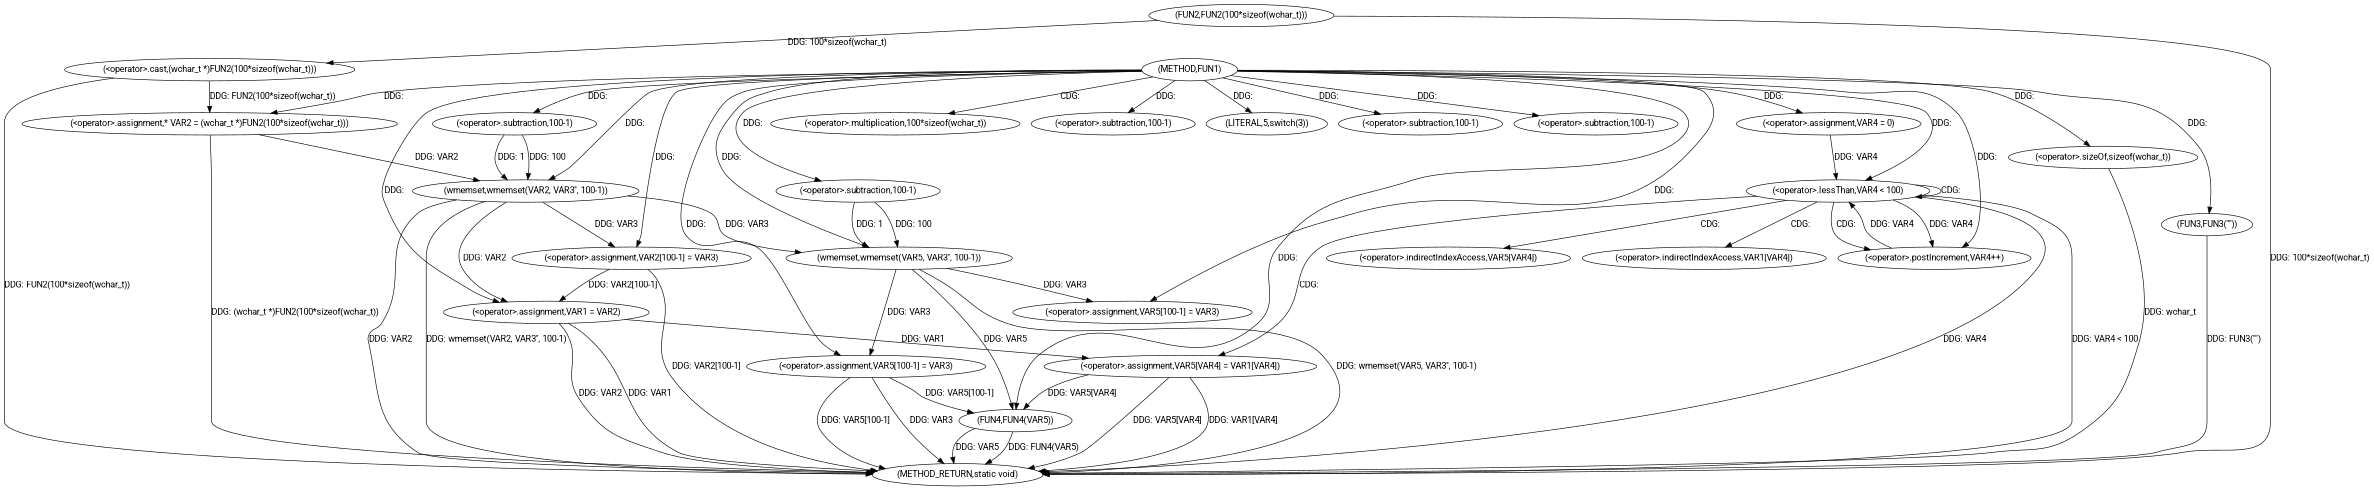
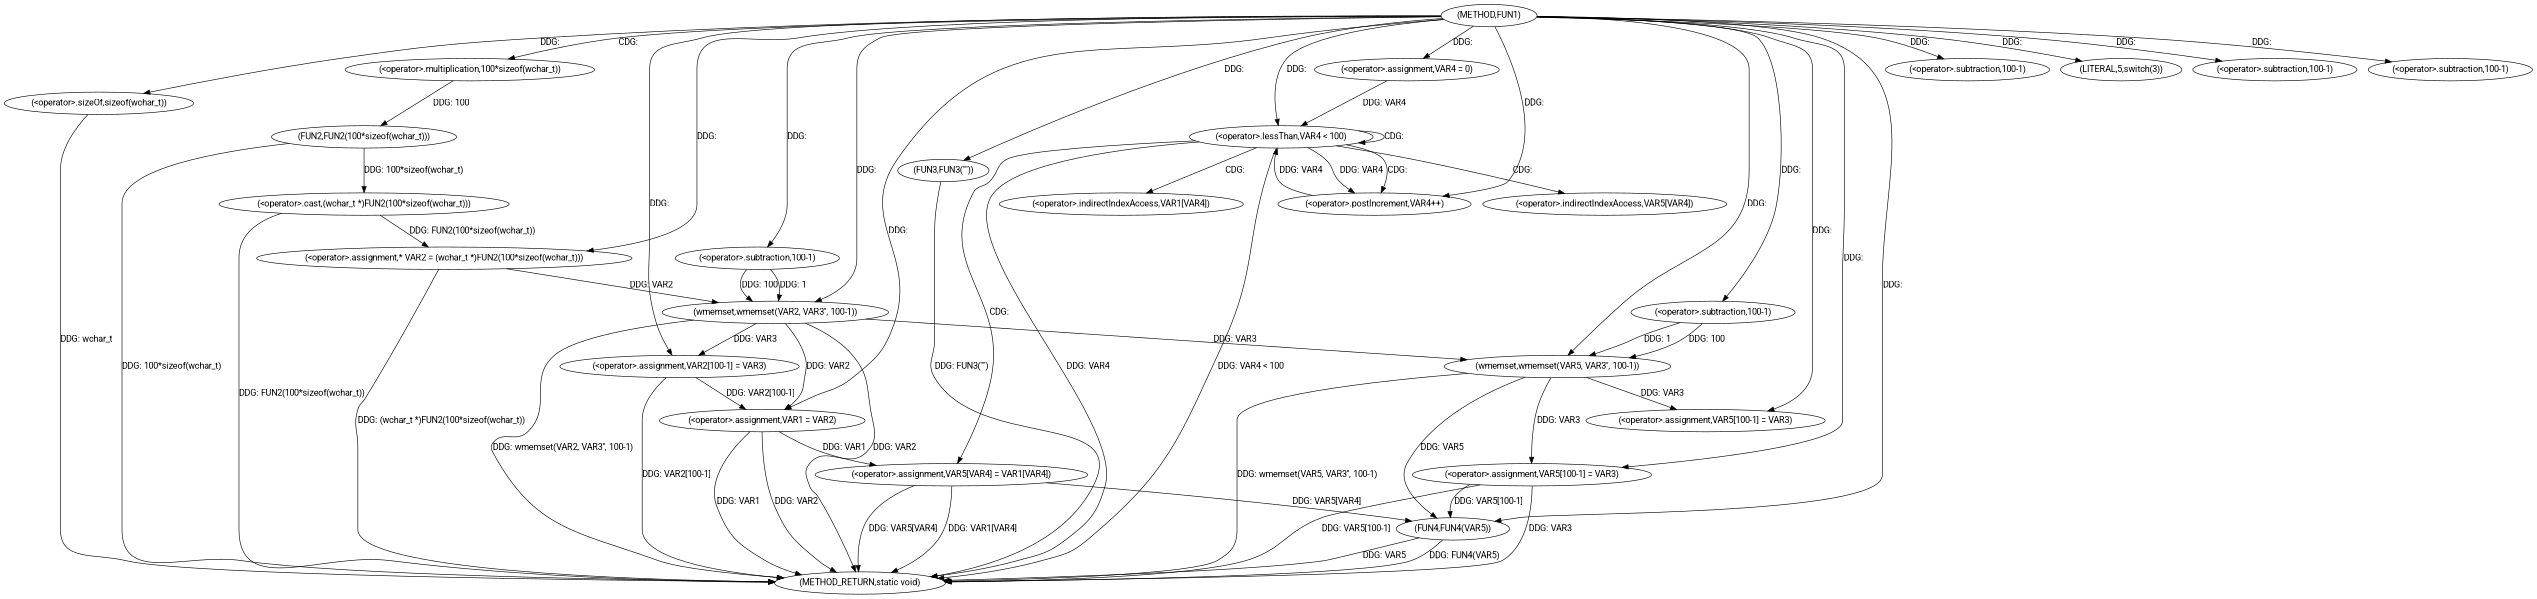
  digraph {
    fontname=Roboto
    node [fontname=Roboto]
    edge [fontname=Roboto]
    n1 [label="(METHOD,FUN1)"]
    n2 [label="(<operator>.assignment,* VAR2 = (wchar_t *)FUN2(100*sizeof(wchar_t)))"]
    n3 [label="(<operator>.multiplication,100*sizeof(wchar_t))"]
    n4 [label="(<operator>.sizeOf,sizeof(wchar_t))"]
    n5 [label="(wmemset,wmemset(VAR2, VAR3'', 100-1))"]
    n6 [label="(<operator>.subtraction,100-1)"]
    n7 [label="(<operator>.assignment,VAR2[100-1] = VAR3)"]
    n8 [label="(<operator>.subtraction,100-1)"]
    n9 [label="(LITERAL,5,switch(3))"]
    n10 [label="(FUN3,FUN3(\"\"))"]
    n11 [label="(<operator>.assignment,VAR1 = VAR2)"]
    n12 [label="(wmemset,wmemset(VAR5, VAR3'', 100-1))"]
    n13 [label="(<operator>.subtraction,100-1)"]
    n14 [label="(<operator>.assignment,VAR5[100-1] = VAR3)"]
    n15 [label="(<operator>.subtraction,100-1)"]
    n16 [label="(<operator>.assignment,VAR4 = 0)"]
    n17 [label="(<operator>.lessThan,VAR4 < 100)"]
    n18 [label="(<operator>.postIncrement,VAR4++)"]
    n19 [label="(<operator>.assignment,VAR5[100-1] = VAR3)"]
    n20 [label="(<operator>.subtraction,100-1)"]
    n21 [label="(FUN4,FUN4(VAR5))"]
    n22 [label="(METHOD_RETURN,static void)"]
    n23 [label="(FUN2,FUN2(100*sizeof(wchar_t)))"]
    n24 [label="(<operator>.assignment,VAR5[VAR4] = VAR1[VAR4])"]
    n25 [label="(<operator>.indirectIndexAccess,VAR5[VAR4])"]
    n26 [label="(<operator>.indirectIndexAccess,VAR1[VAR4])"]
    n27 [label="(<operator>.cast,(wchar_t *)FUN2(100*sizeof(wchar_t)))"]
    n1 -> n2 [label="DDG: "]
    n1 -> n3 [label="CDG: "]
    n1 -> n4 [label="DDG: "]
    n1 -> n5 [label="DDG: "]
    n1 -> n6 [label="DDG: "]
    n1 -> n7 [label="DDG: "]
    n1 -> n8 [label="DDG: "]
    n1 -> n9 [label="DDG: "]
    n1 -> n10 [label="DDG: "]
    n1 -> n11 [label="DDG: "]
    n1 -> n12 [label="DDG: "]
    n1 -> n13 [label="DDG: "]
    n1 -> n14 [label="DDG: "]
    n1 -> n15 [label="DDG: "]
    n1 -> n16 [label="DDG: "]
    n1 -> n17 [label="DDG: "]
    n1 -> n18 [label="DDG: "]
    n1 -> n19 [label="DDG: "]
    n1 -> n20 [label="DDG: "]
    n1 -> n21 [label="DDG: "]
    n2 -> n5 [label="DDG: VAR2"]
    n2 -> n22 [label="DDG: (wchar_t *)FUN2(100*sizeof(wchar_t))"]
+   n3 -> n23 [label="DDG: 100"]
    n4 -> n22 [label="DDG: wchar_t"]
    n5 -> n7 [label="DDG: VAR3"]
    n5 -> n11 [label="DDG: VAR2"]
    n5 -> n12 [label="DDG: VAR3"]
    n5 -> n22 [label="DDG: VAR2"]
    n5 -> n22 [label="DDG: wmemset(VAR2, VAR3'', 100-1)"]
    n6 -> n5 [label="DDG: 100"]
    n6 -> n5 [label="DDG: 1"]
    n7 -> n11 [label="DDG: VAR2[100-1]"]
    n7 -> n22 [label="DDG: VAR2[100-1]"]
    n10 -> n22 [label="DDG: FUN3(\"\")"]
    n11 -> n22 [label="DDG: VAR1"]
    n11 -> n22 [label="DDG: VAR2"]
    n11 -> n24 [label="DDG: VAR1"]
    n12 -> n14 [label="DDG: VAR3"]
    n12 -> n19 [label="DDG: VAR3"]
    n12 -> n21 [label="DDG: VAR5"]
    n12 -> n22 [label="DDG: wmemset(VAR5, VAR3'', 100-1)"]
    n13 -> n12 [label="DDG: 100"]
    n13 -> n12 [label="DDG: 1"]
    n16 -> n17 [label="DDG: VAR4"]
    n17 -> n17 [label="CDG: "]
    n17 -> n18 [label="DDG: VAR4"]
    n17 -> n18 [label="CDG: "]
    n17 -> n22 [label="DDG: VAR4"]
    n17 -> n22 [label="DDG: VAR4 < 100"]
    n17 -> n24 [label="CDG: "]
    n17 -> n25 [label="CDG: "]
    n17 -> n26 [label="CDG: "]
    n18 -> n17 [label="DDG: VAR4"]
    n19 -> n21 [label="DDG: VAR5[100-1]"]
    n19 -> n22 [label="DDG: VAR5[100-1]"]
    n19 -> n22 [label="DDG: VAR3"]
    n21 -> n22 [label="DDG: FUN4(VAR5)"]
    n21 -> n22 [label="DDG: VAR5"]
    n23 -> n22 [label="DDG: 100*sizeof(wchar_t)"]
    n23 -> n27 [label="DDG: 100*sizeof(wchar_t)"]
    n24 -> n21 [label="DDG: VAR5[VAR4]"]
    n24 -> n22 [label="DDG: VAR5[VAR4]"]
    n24 -> n22 [label="DDG: VAR1[VAR4]"]
    n27 -> n2 [label="DDG: FUN2(100*sizeof(wchar_t))"]
    n27 -> n22 [label="DDG: FUN2(100*sizeof(wchar_t))"]
  }
